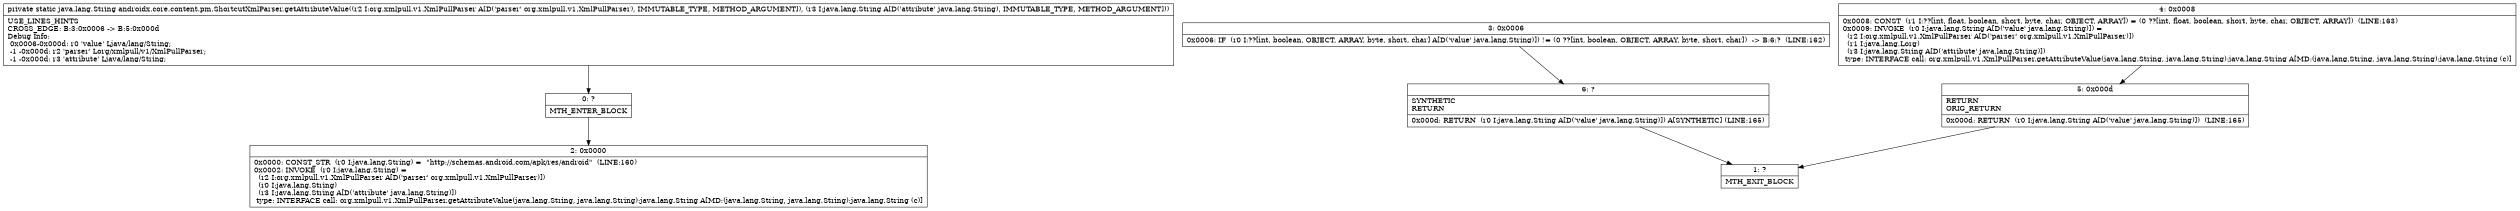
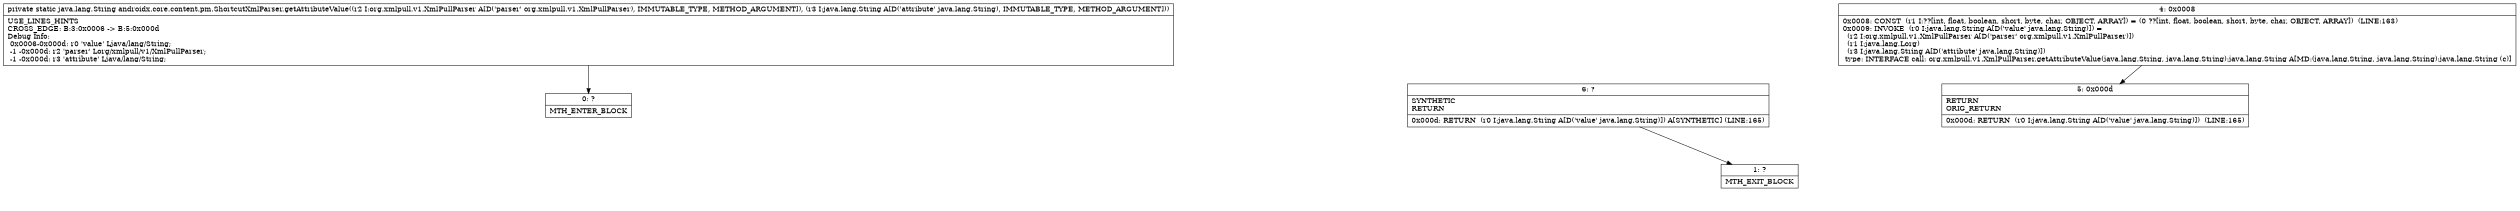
  digraph {
    node [shape=record]
    n1 [label="{0\:\ ?|MTH_ENTER_BLOCK\l}"]
-   n2 [label="{2\:\ 0x0000|0x0000: CONST_STR  (r0 I:java.lang.String) =  \"http:\/\/schemas.android.com\/apk\/res\/android\"  (LINE:160)\l0x0002: INVOKE  (r0 I:java.lang.String) = \l  (r2 I:org.xmlpull.v1.XmlPullParser A[D('parser' org.xmlpull.v1.XmlPullParser)])\l  (r0 I:java.lang.String)\l  (r3 I:java.lang.String A[D('attribute' java.lang.String)])\l type: INTERFACE call: org.xmlpull.v1.XmlPullParser.getAttributeValue(java.lang.String, java.lang.String):java.lang.String A[MD:(java.lang.String, java.lang.String):java.lang.String (c)]\l}"]
-   n3 [label="{3\:\ 0x0006|0x0006: IF  (r0 I:??[int, boolean, OBJECT, ARRAY, byte, short, char] A[D('value' java.lang.String)]) != (0 ??[int, boolean, OBJECT, ARRAY, byte, short, char])  \-\> B:6:?  (LINE:162)\l}"]
    n4 [label="{6\:\ ?|SYNTHETIC\lRETURN\l|0x000d: RETURN  (r0 I:java.lang.String A[D('value' java.lang.String)]) A[SYNTHETIC] (LINE:165)\l}"]
    n5 [label="{4\:\ 0x0008|0x0008: CONST  (r1 I:??[int, float, boolean, short, byte, char, OBJECT, ARRAY]) = (0 ??[int, float, boolean, short, byte, char, OBJECT, ARRAY])  (LINE:163)\l0x0009: INVOKE  (r0 I:java.lang.String A[D('value' java.lang.String)]) = \l  (r2 I:org.xmlpull.v1.XmlPullParser A[D('parser' org.xmlpull.v1.XmlPullParser)])\l  (r1 I:java.lang.Lorg)\l  (r3 I:java.lang.String A[D('attribute' java.lang.String)])\l type: INTERFACE call: org.xmlpull.v1.XmlPullParser.getAttributeValue(java.lang.String, java.lang.String):java.lang.String A[MD:(java.lang.String, java.lang.String):java.lang.String (c)]\l}"]
    n6 [label="{5\:\ 0x000d|RETURN\lORIG_RETURN\l|0x000d: RETURN  (r0 I:java.lang.String A[D('value' java.lang.String)])  (LINE:165)\l}"]
    n7 [label="{1\:\ ?|MTH_EXIT_BLOCK\l}"]
    n8 [label="{private static java.lang.String androidx.core.content.pm.ShortcutXmlParser.getAttributeValue((r2 I:org.xmlpull.v1.XmlPullParser A[D('parser' org.xmlpull.v1.XmlPullParser), IMMUTABLE_TYPE, METHOD_ARGUMENT]), (r3 I:java.lang.String A[D('attribute' java.lang.String), IMMUTABLE_TYPE, METHOD_ARGUMENT]))  | USE_LINES_HINTS\lCROSS_EDGE: B:3:0x0006 \-\> B:5:0x000d\lDebug Info:\l  0x0006\-0x000d: r0 'value' Ljava\/lang\/String;\l  \-1 \-0x000d: r2 'parser' Lorg\/xmlpull\/v1\/XmlPullParser;\l  \-1 \-0x000d: r3 'attribute' Ljava\/lang\/String;\l}"]
-   n1 -> n2
-   n3 -> n4
    n4 -> n7
    n5 -> n6
-   n6 -> n7
    n8 -> n1
  }
